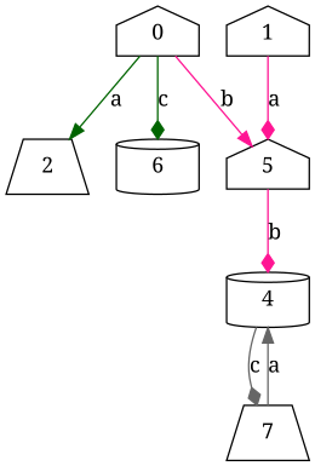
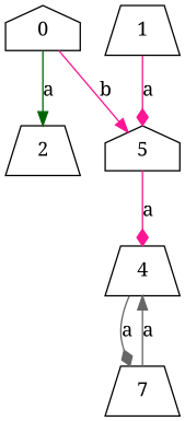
  strict digraph {
    fontname="Noto Serif"
    node [fontname="Noto Serif" shape=trapezium]
    edge [arrowhead=diamond color=deeppink fontname="Noto Serif"]
-   4 [shape=cylinder]
+   4
    7
    5 [shape=house]
    0 [shape=house]
    2
-   6 [shape=cylinder]
-   1 [shape=house]
-   4 -> 7 [color=gray40 label=c]
+   1
+   4 -> 7 [color=gray40 label=a]
    7 -> 4 [arrowhead=normal color=gray40 label=a]
-   5 -> 4 [label=b]
+   5 -> 4 [label=a]
    0 -> 5 [arrowhead=normal label=b]
    0 -> 2 [arrowhead=normal color=darkgreen label=a]
-   0 -> 6 [color=darkgreen label=c]
    1 -> 5 [label=a]
  }
